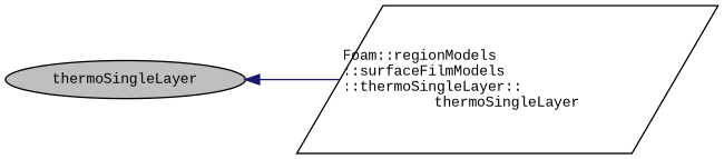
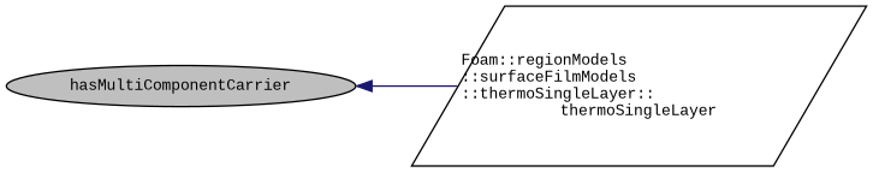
  digraph {
    rankdir=LR
    fontname="Liberation Mono"
    node [color=black fontname="Liberation Mono" fontsize=10]
-   n1 [fillcolor=grey75 fontcolor=black height=0.2 label=thermoSingleLayer shape=ellipse style=filled width=0.4]
+   n1 [fillcolor=grey75 fontcolor=black height=0.2 label=hasMultiComponentCarrier shape=ellipse style=filled width=0.4]
    n2 [height=0.2 label="Foam::regionModels\l::surfaceFilmModels\l::thermoSingleLayer::\lthermoSingleLayer" shape=parallelogram width=0.4]
    n1 -> n2 [color=midnightblue dir=back fontname="Liberation Mono" fontsize=10 labelfontname=Helvetica labelfontsize=10 style=solid]
  }
